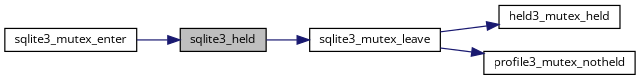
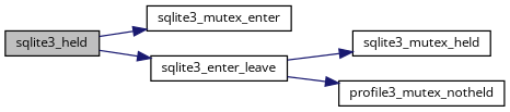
  digraph {
    fontname="Open Sans"
    rankdir=LR
    node [color=black fillcolor=white fontname="Open Sans" fontsize=10 shape=record style=filled]
    edge [color=midnightblue fontname="Open Sans" fontsize=10 labelfontname=FreeSans labelfontsize=10 style=solid]
    n1 [fillcolor=grey75 fontcolor=black height=0.2 label=sqlite3_held width=0.4]
    n2 [height=0.2 label=sqlite3_mutex_enter width=0.4]
-   n3 [height=0.2 label=sqlite3_mutex_leave width=0.4]
-   n4 [height=0.2 label=held3_mutex_held width=0.4]
+   n3 [height=0.2 label=sqlite3_enter_leave width=0.4]
+   n4 [height=0.2 label=sqlite3_mutex_held width=0.4]
    n5 [height=0.2 label=profile3_mutex_notheld width=0.4]
-   n2 -> n1
+   n1 -> n2
    n1 -> n3
    n3 -> n4
    n3 -> n5
  }
